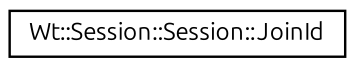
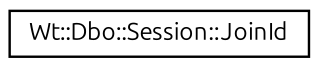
  digraph {
    rankdir=TB
    fontname=Ubuntu
-   n1 [color=black fillcolor=white fontname=Ubuntu fontsize=10 height=0.2 label="Wt::Session::Session::JoinId" shape=record style=filled width=0.4]
+   n1 [color=black fillcolor=white fontname=Ubuntu fontsize=10 height=0.2 label="Wt::Dbo::Session::JoinId" shape=record style=filled width=0.4]
  }
